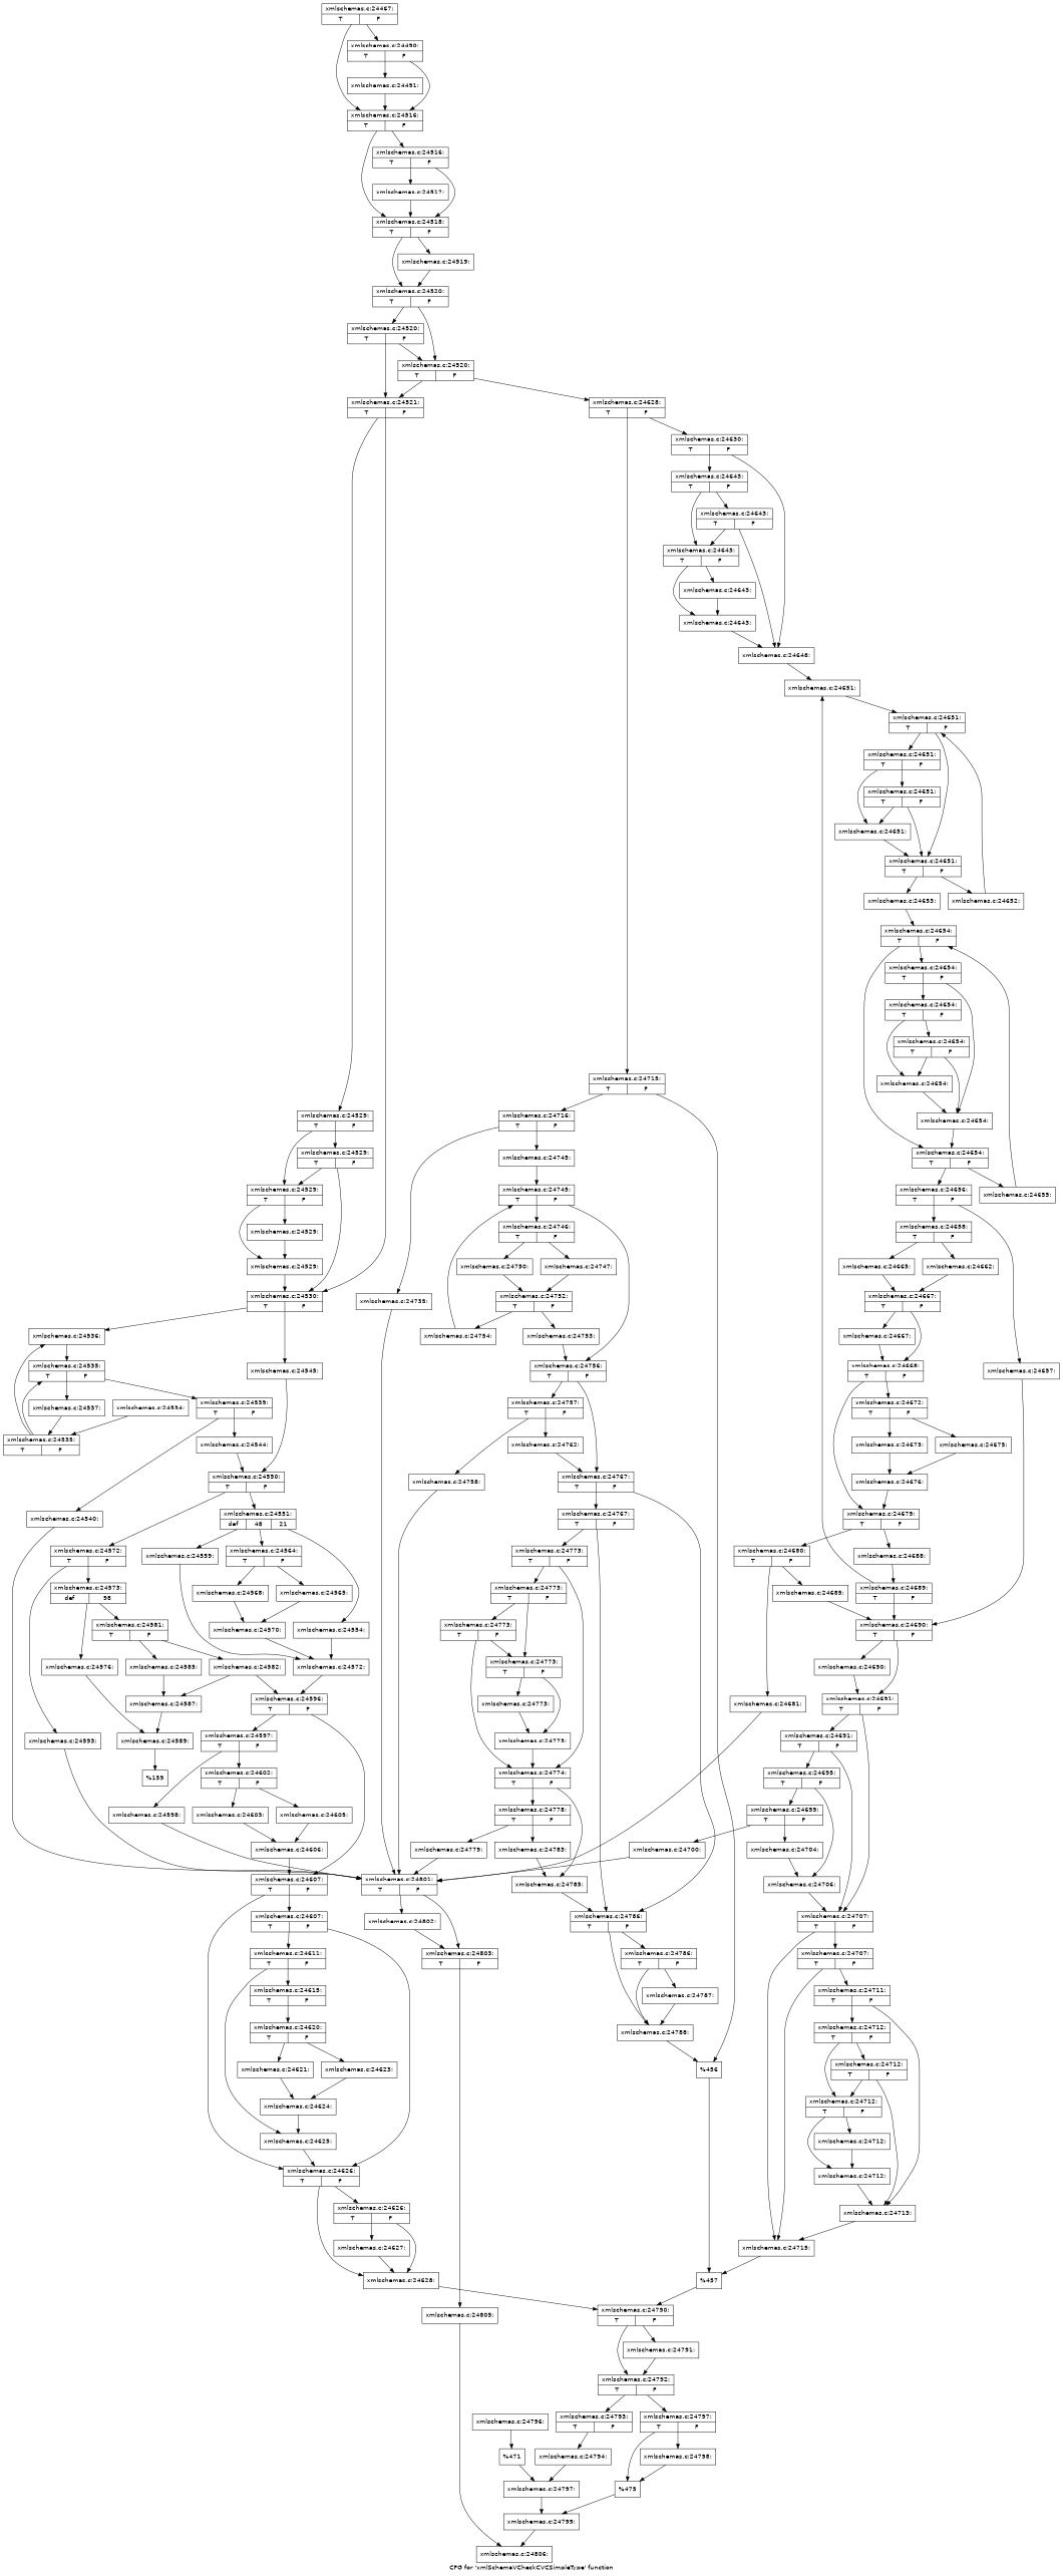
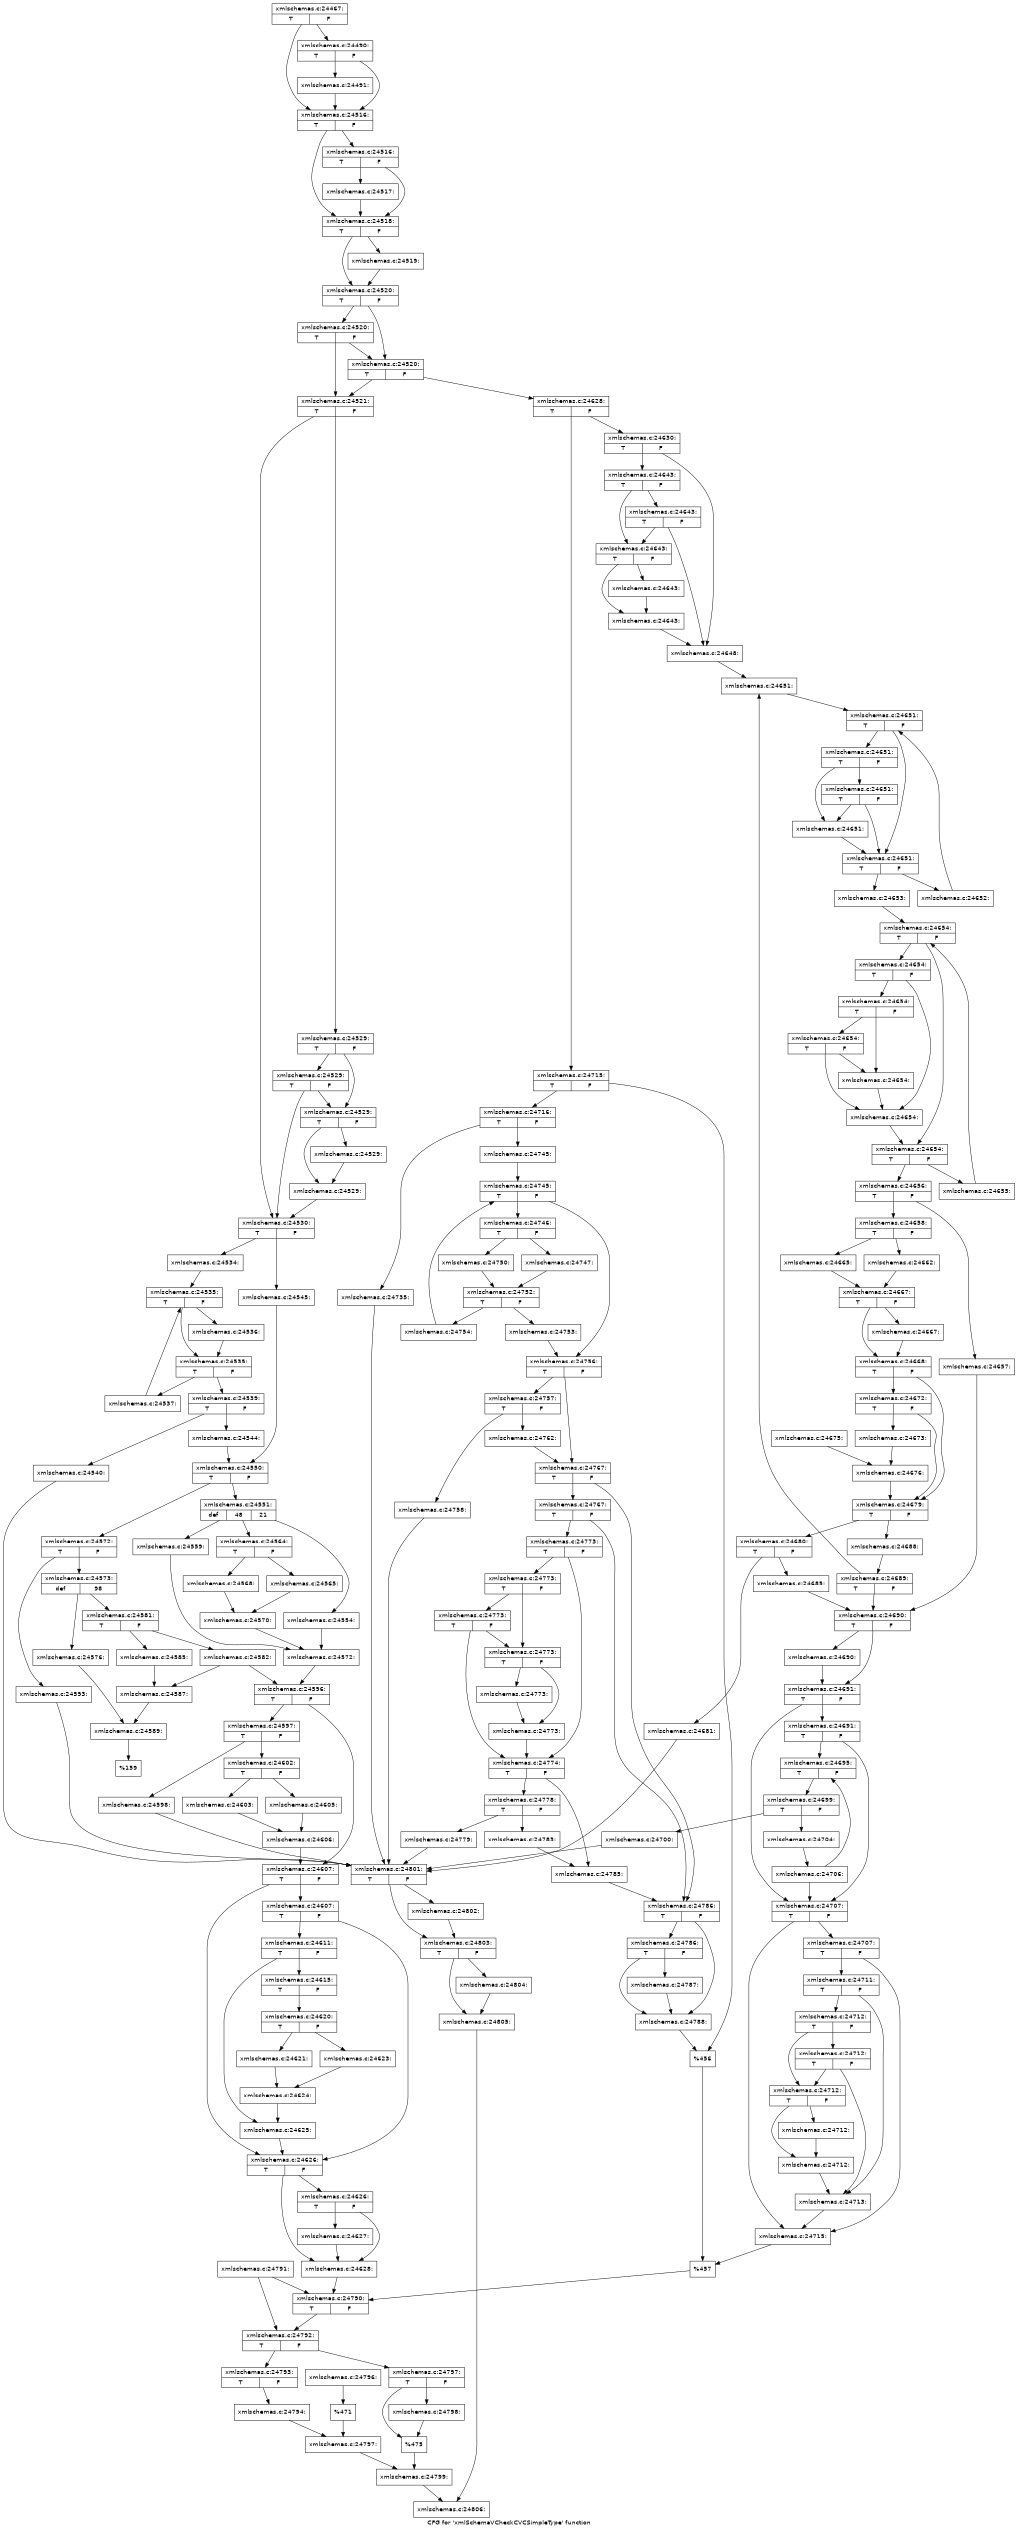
  digraph {
    fontname="DejaVu Sans"
    label="CFG for 'xmlSchemaVCheckCVCSimpleType' function"
    node [fontname="DejaVu Sans" shape=record]
    edge [fontname="DejaVu Sans"]
    n1 [label="{xmlschemas.c:24467:|{<s0>T|<s1>F}}"]
    n2 [label="{xmlschemas.c:24490:|{<s0>T|<s1>F}}"]
    n3 [label="{xmlschemas.c:24516:|{<s0>T|<s1>F}}"]
    n4 [label="{xmlschemas.c:24491:}"]
    n5 [label="{xmlschemas.c:24518:|{<s0>T|<s1>F}}"]
    n6 [label="{xmlschemas.c:24516:|{<s0>T|<s1>F}}"]
    n7 [label="{xmlschemas.c:24519:}"]
    n8 [label="{xmlschemas.c:24520:|{<s0>T|<s1>F}}"]
    n9 [label="{xmlschemas.c:24517:}"]
    n10 [label="{xmlschemas.c:24520:|{<s0>T|<s1>F}}"]
    n11 [label="{xmlschemas.c:24520:|{<s0>T|<s1>F}}"]
    n12 [label="{xmlschemas.c:24521:|{<s0>T|<s1>F}}"]
    n13 [label="{xmlschemas.c:24628:|{<s0>T|<s1>F}}"]
    n14 [label="{xmlschemas.c:24530:|{<s0>T|<s1>F}}"]
    n15 [label="{xmlschemas.c:24529:|{<s0>T|<s1>F}}"]
    n16 [label="{xmlschemas.c:24630:|{<s0>T|<s1>F}}"]
    n17 [label="{xmlschemas.c:24715:|{<s0>T|<s1>F}}"]
    n18 [label="{xmlschemas.c:24534:}"]
    n19 [label="{xmlschemas.c:24545:}"]
    n20 [label="{xmlschemas.c:24529:|{<s0>T|<s1>F}}"]
    n21 [label="{xmlschemas.c:24529:|{<s0>T|<s1>F}}"]
    n22 [label="{xmlschemas.c:24648:}"]
    n23 [label="{xmlschemas.c:24643:|{<s0>T|<s1>F}}"]
    n24 [label="{xmlschemas.c:24716:|{<s0>T|<s1>F}}"]
    n25 [label="{%456}"]
    n26 [label="{xmlschemas.c:24535:|{<s0>T|<s1>F}}"]
    n27 [label="{xmlschemas.c:24550:|{<s0>T|<s1>F}}"]
    n28 [label="{xmlschemas.c:24529:}"]
    n29 [label="{xmlschemas.c:24529:}"]
    n30 [label="{xmlschemas.c:24536:}"]
    n31 [label="{xmlschemas.c:24535:|{<s0>T|<s1>F}}"]
    n32 [label="{xmlschemas.c:24551:|{<s0>def|<s1>48|<s2>21}}"]
    n33 [label="{xmlschemas.c:24572:|{<s0>T|<s1>F}}"]
    n34 [label="{xmlschemas.c:24537:}"]
    n35 [label="{xmlschemas.c:24539:|{<s0>T|<s1>F}}"]
    n36 [label="{xmlschemas.c:24540:}"]
    n37 [label="{xmlschemas.c:24544:}"]
    n38 [label="{xmlschemas.c:24801:|{<s0>T|<s1>F}}"]
    n39 [label="{xmlschemas.c:24802:}"]
    n40 [label="{xmlschemas.c:24803:|{<s0>T|<s1>F}}"]
+   n41 [label="{xmlschemas.c:24804:}"]
    n42 [label="{xmlschemas.c:24805:}"]
    n43 [label="{xmlschemas.c:24564:|{<s0>T|<s1>F}}"]
    n44 [label="{xmlschemas.c:24554:}"]
    n45 [label="{xmlschemas.c:24559:}"]
    n46 [label="{xmlschemas.c:24573:|{<s0>def|<s1>98}}"]
    n47 [label="{xmlschemas.c:24593:}"]
    n48 [label="{xmlschemas.c:24565:}"]
    n49 [label="{xmlschemas.c:24568:}"]
    n50 [label="{xmlschemas.c:24572:}"]
    n51 [label="{xmlschemas.c:24581:|{<s0>T|<s1>F}}"]
    n52 [label="{xmlschemas.c:24576:}"]
    n53 [label="{xmlschemas.c:24570:}"]
    n54 [label="{xmlschemas.c:24596:|{<s0>T|<s1>F}}"]
    n55 [label="{xmlschemas.c:24597:|{<s0>T|<s1>F}}"]
    n56 [label="{xmlschemas.c:24607:|{<s0>T|<s1>F}}"]
    n57 [label="{xmlschemas.c:24598:}"]
    n58 [label="{xmlschemas.c:24602:|{<s0>T|<s1>F}}"]
    n59 [label="{xmlschemas.c:24607:|{<s0>T|<s1>F}}"]
    n60 [label="{xmlschemas.c:24626:|{<s0>T|<s1>F}}"]
    n61 [label="{xmlschemas.c:24582:}"]
    n62 [label="{xmlschemas.c:24585:}"]
    n63 [label="{xmlschemas.c:24589:}"]
    n64 [label="{xmlschemas.c:24587:}"]
    n65 [label="{%159}"]
    n66 [label="{xmlschemas.c:24603:}"]
    n67 [label="{xmlschemas.c:24605:}"]
    n68 [label="{xmlschemas.c:24611:|{<s0>T|<s1>F}}"]
    n69 [label="{xmlschemas.c:24626:|{<s0>T|<s1>F}}"]
    n70 [label="{xmlschemas.c:24628:}"]
    n71 [label="{xmlschemas.c:24606:}"]
    n72 [label="{xmlschemas.c:24615:|{<s0>T|<s1>F}}"]
    n73 [label="{xmlschemas.c:24625:}"]
    n74 [label="{xmlschemas.c:24627:}"]
    n75 [label="{xmlschemas.c:24790:|{<s0>T|<s1>F}}"]
    n76 [label="{xmlschemas.c:24620:|{<s0>T|<s1>F}}"]
    n77 [label="{xmlschemas.c:24621:}"]
    n78 [label="{xmlschemas.c:24623:}"]
    n79 [label="{xmlschemas.c:24624:}"]
    n80 [label="{xmlschemas.c:24791:}"]
    n81 [label="{xmlschemas.c:24792:|{<s0>T|<s1>F}}"]
    n82 [label="{xmlschemas.c:24793:|{<s0>T|<s1>F}}"]
    n83 [label="{xmlschemas.c:24797:|{<s0>T|<s1>F}}"]
    n84 [label="{xmlschemas.c:24651:}"]
    n85 [label="{xmlschemas.c:24643:|{<s0>T|<s1>F}}"]
    n86 [label="{xmlschemas.c:24643:|{<s0>T|<s1>F}}"]
    n87 [label="{xmlschemas.c:24735:}"]
    n88 [label="{xmlschemas.c:24745:}"]
    n89 [label="{%457}"]
    n90 [label="{xmlschemas.c:24651:|{<s0>T|<s1>F}}"]
    n91 [label="{xmlschemas.c:24643:}"]
    n92 [label="{xmlschemas.c:24643:}"]
    n93 [label="{xmlschemas.c:24651:|{<s0>T|<s1>F}}"]
    n94 [label="{xmlschemas.c:24651:|{<s0>T|<s1>F}}"]
    n95 [label="{xmlschemas.c:24652:}"]
    n96 [label="{xmlschemas.c:24653:}"]
    n97 [label="{xmlschemas.c:24651:|{<s0>T|<s1>F}}"]
    n98 [label="{xmlschemas.c:24651:}"]
    n99 [label="{xmlschemas.c:24654:|{<s0>T|<s1>F}}"]
    n100 [label="{xmlschemas.c:24654:|{<s0>T|<s1>F}}"]
    n101 [label="{xmlschemas.c:24654:|{<s0>T|<s1>F}}"]
    n102 [label="{xmlschemas.c:24654:}"]
    n103 [label="{xmlschemas.c:24654:|{<s0>T|<s1>F}}"]
    n104 [label="{xmlschemas.c:24655:}"]
    n105 [label="{xmlschemas.c:24656:|{<s0>T|<s1>F}}"]
    n106 [label="{xmlschemas.c:24654:|{<s0>T|<s1>F}}"]
    n107 [label="{xmlschemas.c:24654:}"]
    n108 [label="{xmlschemas.c:24657:}"]
    n109 [label="{xmlschemas.c:24658:|{<s0>T|<s1>F}}"]
    n110 [label="{xmlschemas.c:24690:|{<s0>T|<s1>F}}"]
    n111 [label="{xmlschemas.c:24662:}"]
    n112 [label="{xmlschemas.c:24665:}"]
    n113 [label="{xmlschemas.c:24690:}"]
    n114 [label="{xmlschemas.c:24691:|{<s0>T|<s1>F}}"]
    n115 [label="{xmlschemas.c:24667:|{<s0>T|<s1>F}}"]
    n116 [label="{xmlschemas.c:24691:|{<s0>T|<s1>F}}"]
    n117 [label="{xmlschemas.c:24707:|{<s0>T|<s1>F}}"]
    n118 [label="{xmlschemas.c:24667:}"]
    n119 [label="{xmlschemas.c:24668:|{<s0>T|<s1>F}}"]
    n120 [label="{xmlschemas.c:24672:|{<s0>T|<s1>F}}"]
    n121 [label="{xmlschemas.c:24679:|{<s0>T|<s1>F}}"]
    n122 [label="{xmlschemas.c:24673:}"]
    n123 [label="{xmlschemas.c:24675:}"]
    n124 [label="{xmlschemas.c:24680:|{<s0>T|<s1>F}}"]
    n125 [label="{xmlschemas.c:24688:}"]
    n126 [label="{xmlschemas.c:24676:}"]
    n127 [label="{xmlschemas.c:24681:}"]
    n128 [label="{xmlschemas.c:24685:}"]
    n129 [label="{xmlschemas.c:24689:|{<s0>T|<s1>F}}"]
    n130 [label="{xmlschemas.c:24695:|{<s0>T|<s1>F}}"]
    n131 [label="{xmlschemas.c:24707:|{<s0>T|<s1>F}}"]
    n132 [label="{xmlschemas.c:24715:}"]
    n133 [label="{xmlschemas.c:24699:|{<s0>T|<s1>F}}"]
    n134 [label="{xmlschemas.c:24706:}"]
    n135 [label="{xmlschemas.c:24711:|{<s0>T|<s1>F}}"]
    n136 [label="{xmlschemas.c:24700:}"]
    n137 [label="{xmlschemas.c:24704:}"]
    n138 [label="{xmlschemas.c:24713:}"]
    n139 [label="{xmlschemas.c:24712:|{<s0>T|<s1>F}}"]
    n140 [label="{xmlschemas.c:24712:|{<s0>T|<s1>F}}"]
    n141 [label="{xmlschemas.c:24712:|{<s0>T|<s1>F}}"]
    n142 [label="{xmlschemas.c:24712:}"]
    n143 [label="{xmlschemas.c:24712:}"]
    n144 [label="{xmlschemas.c:24745:|{<s0>T|<s1>F}}"]
    n145 [label="{xmlschemas.c:24746:|{<s0>T|<s1>F}}"]
    n146 [label="{xmlschemas.c:24756:|{<s0>T|<s1>F}}"]
    n147 [label="{xmlschemas.c:24747:}"]
    n148 [label="{xmlschemas.c:24750:}"]
    n149 [label="{xmlschemas.c:24757:|{<s0>T|<s1>F}}"]
    n150 [label="{xmlschemas.c:24767:|{<s0>T|<s1>F}}"]
    n151 [label="{xmlschemas.c:24752:|{<s0>T|<s1>F}}"]
    n152 [label="{xmlschemas.c:24758:}"]
    n153 [label="{xmlschemas.c:24762:}"]
    n154 [label="{xmlschemas.c:24767:|{<s0>T|<s1>F}}"]
    n155 [label="{xmlschemas.c:24786:|{<s0>T|<s1>F}}"]
    n156 [label="{xmlschemas.c:24753:}"]
    n157 [label="{xmlschemas.c:24754:}"]
    n158 [label="{xmlschemas.c:24773:|{<s0>T|<s1>F}}"]
    n159 [label="{xmlschemas.c:24786:|{<s0>T|<s1>F}}"]
    n160 [label="{xmlschemas.c:24788:}"]
    n161 [label="{xmlschemas.c:24774:|{<s0>T|<s1>F}}"]
    n162 [label="{xmlschemas.c:24773:|{<s0>T|<s1>F}}"]
    n163 [label="{xmlschemas.c:24787:}"]
    n164 [label="{xmlschemas.c:24778:|{<s0>T|<s1>F}}"]
    n165 [label="{xmlschemas.c:24785:}"]
    n166 [label="{xmlschemas.c:24773:|{<s0>T|<s1>F}}"]
    n167 [label="{xmlschemas.c:24773:|{<s0>T|<s1>F}}"]
    n168 [label="{xmlschemas.c:24779:}"]
    n169 [label="{xmlschemas.c:24783:}"]
    n170 [label="{xmlschemas.c:24773:}"]
    n171 [label="{xmlschemas.c:24773:}"]
    n172 [label="{xmlschemas.c:24794:}"]
    n173 [label="{xmlschemas.c:24798:}"]
    n174 [label="{%475}"]
    n175 [label="{xmlschemas.c:24797:}"]
    n176 [label="{xmlschemas.c:24799:}"]
    n177 [label="{xmlschemas.c:24796:}"]
    n178 [label="{%471}"]
    n179 [label="{xmlschemas.c:24806:}"]
    n1 -> n2
    n1 -> n3
    n2 -> n3
    n2 -> n4
    n3 -> n5
    n3 -> n6
    n4 -> n3
    n5 -> n7
    n5 -> n8
    n6 -> n5
    n6 -> n9
    n7 -> n8
    n8 -> n10
    n8 -> n11
    n9 -> n5
    n10 -> n11
    n10 -> n12
    n11 -> n12
    n11 -> n13
    n12 -> n14
    n12 -> n15
    n13 -> n16
    n13 -> n17
-   n14 -> n30
+   n14 -> n18
    n14 -> n19
    n15 -> n20
    n15 -> n21
    n16 -> n22
    n16 -> n23
    n17 -> n24
    n17 -> n25
    n18 -> n26
    n19 -> n27
    n20 -> n28
    n20 -> n29
    n21 -> n14
    n21 -> n20
    n22 -> n84
    n23 -> n85
    n23 -> n86
    n24 -> n87
    n24 -> n88
    n25 -> n89
    n26 -> n30
    n26 -> n31
    n27 -> n32
    n27 -> n33
    n28 -> n29
    n29 -> n14
    n30 -> n31
    n31 -> n34
    n31 -> n35
    n32 -> n43
    n32 -> n44
    n32 -> n45
    n33 -> n46
    n33 -> n47
    n34 -> n26
    n35 -> n36
    n35 -> n37
    n36 -> n38
    n37 -> n27
    n38 -> n39
    n38 -> n40
    n39 -> n40
+   n40 -> n41
    n40 -> n42
+   n41 -> n42
    n42 -> n179
    n43 -> n48
    n43 -> n49
    n44 -> n50
    n45 -> n50
    n46 -> n51
    n46 -> n52
    n47 -> n38
    n48 -> n53
    n49 -> n53
    n50 -> n54
    n51 -> n61
    n51 -> n62
    n52 -> n63
    n53 -> n50
    n54 -> n55
    n54 -> n56
    n55 -> n57
    n55 -> n58
    n56 -> n59
    n56 -> n60
    n57 -> n38
    n58 -> n66
    n58 -> n67
    n59 -> n60
    n59 -> n68
    n60 -> n69
    n60 -> n70
    n61 -> n54
    n61 -> n64
    n62 -> n64
    n63 -> n65
    n64 -> n63
    n66 -> n71
    n67 -> n71
    n68 -> n72
    n68 -> n73
    n69 -> n70
    n69 -> n74
    n70 -> n75
    n71 -> n56
    n72 -> n76
    n73 -> n60
    n74 -> n70
-   n75 -> n80
+   n80 -> n75
    n75 -> n81
    n76 -> n77
    n76 -> n78
    n77 -> n79
    n78 -> n79
    n79 -> n73
    n80 -> n81
    n81 -> n82
    n81 -> n83
    n82 -> n172
    n83 -> n173
    n83 -> n174
    n84 -> n90
    n85 -> n91
    n85 -> n92
    n86 -> n22
    n86 -> n85
    n87 -> n38
    n88 -> n144
    n89 -> n75
    n90 -> n93
    n90 -> n94
    n91 -> n92
    n92 -> n22
    n93 -> n95
    n93 -> n96
    n94 -> n97
    n94 -> n98
    n95 -> n90
    n96 -> n99
    n97 -> n93
    n97 -> n98
    n98 -> n93
    n99 -> n100
    n99 -> n101
    n100 -> n102
    n100 -> n103
    n101 -> n104
    n101 -> n105
    n102 -> n101
    n103 -> n106
    n103 -> n107
    n104 -> n99
    n105 -> n108
    n105 -> n109
    n106 -> n102
    n106 -> n107
    n107 -> n102
    n108 -> n110
    n109 -> n111
    n109 -> n112
    n110 -> n113
    n110 -> n114
    n111 -> n115
    n112 -> n115
    n113 -> n114
    n114 -> n116
    n114 -> n117
    n115 -> n118
    n115 -> n119
    n116 -> n117
    n116 -> n130
    n117 -> n131
    n117 -> n132
    n118 -> n119
    n119 -> n120
    n119 -> n121
    n120 -> n122
-   n120 -> n123
+   n120 -> n121
    n121 -> n124
    n121 -> n125
    n122 -> n126
    n123 -> n126
    n124 -> n127
    n124 -> n128
    n125 -> n129
    n126 -> n121
    n127 -> n38
    n128 -> n110
    n129 -> n84
    n129 -> n110
    n130 -> n133
-   n130 -> n134
+   n134 -> n130
    n131 -> n132
    n131 -> n135
    n132 -> n89
    n133 -> n136
    n133 -> n137
    n134 -> n117
    n135 -> n138
    n135 -> n139
    n136 -> n38
    n137 -> n134
    n138 -> n132
    n139 -> n140
    n139 -> n141
    n140 -> n142
    n140 -> n143
    n141 -> n138
    n141 -> n140
    n142 -> n143
    n143 -> n138
    n144 -> n145
    n144 -> n146
    n145 -> n147
    n145 -> n148
    n146 -> n149
    n146 -> n150
    n147 -> n151
    n148 -> n151
    n149 -> n152
    n149 -> n153
    n150 -> n154
    n150 -> n155
    n151 -> n156
    n151 -> n157
    n152 -> n38
    n153 -> n150
    n154 -> n155
    n154 -> n158
    n155 -> n159
    n155 -> n160
    n156 -> n146
    n157 -> n144
    n158 -> n161
    n158 -> n162
    n159 -> n160
    n159 -> n163
    n160 -> n25
    n161 -> n164
    n161 -> n165
    n162 -> n166
    n162 -> n167
    n163 -> n160
    n164 -> n168
    n164 -> n169
    n165 -> n155
    n166 -> n170
    n166 -> n171
    n167 -> n161
    n167 -> n166
    n168 -> n38
    n169 -> n165
    n170 -> n171
    n171 -> n161
    n172 -> n175
    n173 -> n174
    n174 -> n176
    n175 -> n176
    n176 -> n179
    n177 -> n178
    n178 -> n175
  }
